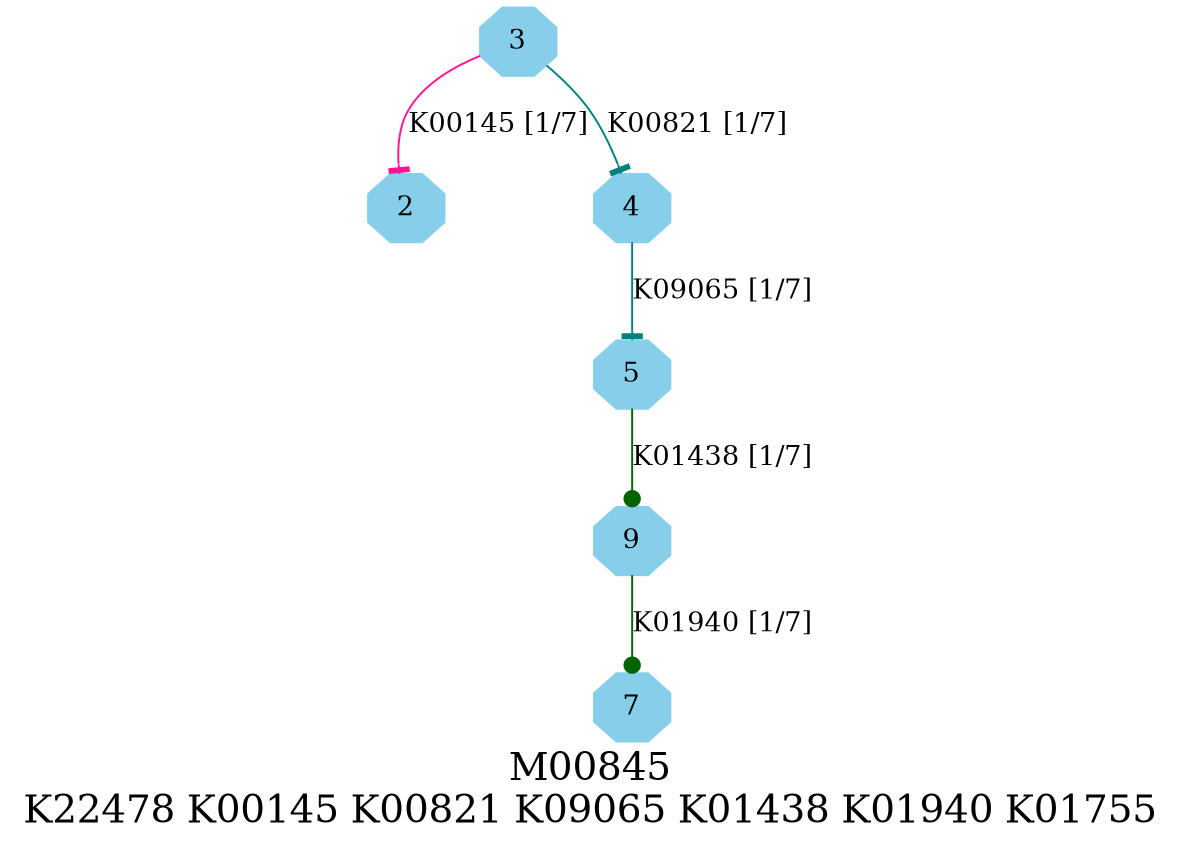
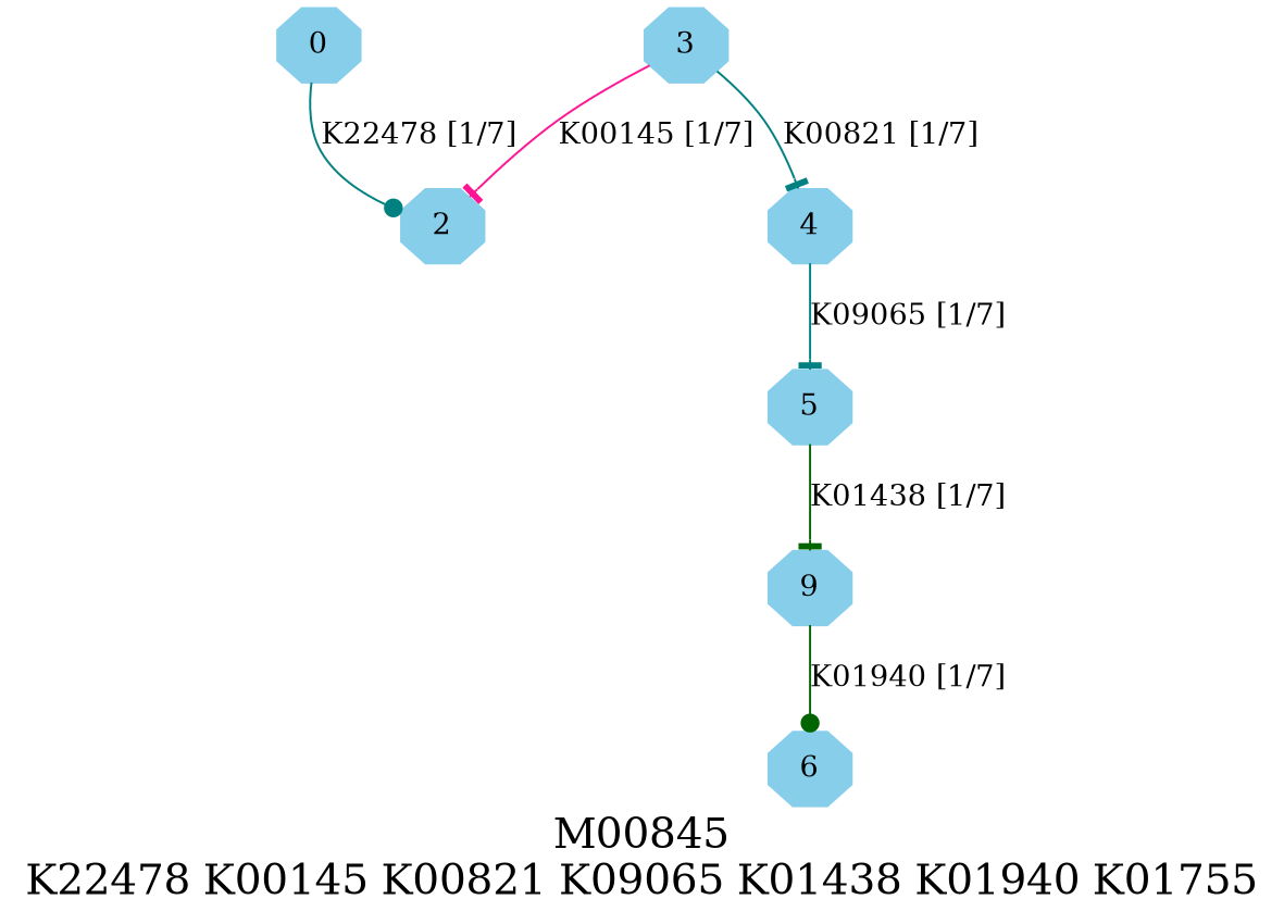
  digraph {
    fontsize=20
    label="M00845\nK22478 K00145 K00821 K09065 K01438 K01940 K01755"
    node [color=skyblue shape=octagon style=filled]
    edge [arrowhead=tee color=teal]
+   0 [height=.3 width=.3]
    2 [height=.3 width=.3]
    3 [height=.3 width=.3]
    4 [height=.3 width=.3]
    5 [height=.3 width=.3]
    n6 [height=.3 label=9 width=.3]
-   7 [height=.3 width=.3]
+   7 [height=.3 width=.3 label=6]
    subgraph sub_1 {
+     0
      2
      3
      4
      5
      n6
      7
    }
+   0 -> 2 [arrowhead=dot label="K22478 [1/7]"]
    3 -> 2 [color=deeppink label="K00145 [1/7]"]
    3 -> 4 [label="K00821 [1/7]"]
    4 -> 5 [label="K09065 [1/7]"]
-   5 -> n6 [arrowhead=dot color=darkgreen label="K01438 [1/7]"]
+   5 -> n6 [color=darkgreen label="K01438 [1/7]"]
    n6 -> 7 [arrowhead=dot color=darkgreen label="K01940 [1/7]"]
  }
